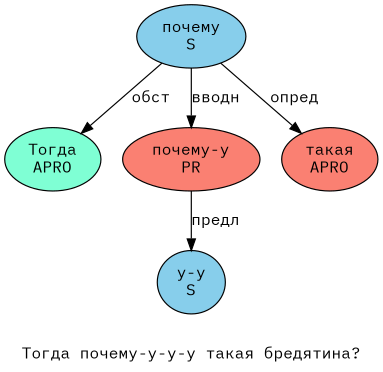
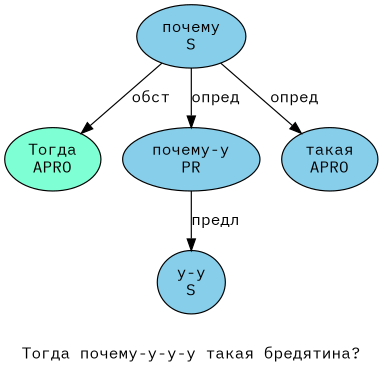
  digraph {
    fontname="IBM Plex Mono"
    label="Тогда почему-у-у-у такая бредятина?"
    node [fillcolor=salmon fontname="IBM Plex Mono" penwidth=1 shape=ellipse style=filled]
    edge [fontname="IBM Plex Mono"]
    n1 [fillcolor=aquamarine label="Тогда\nAPRO"]
-   n2 [label="почему-у\nPR"]
+   n2 [fillcolor=skyblue label="почему-у\nPR"]
    n3 [fillcolor=skyblue label="у-у\nS"]
-   n4 [label="такая\nAPRO"]
+   n4 [fillcolor=skyblue label="такая\nAPRO"]
    n5 [fillcolor=skyblue label="почему\nS"]
    n2 -> n3 [label="предл"]
    n5 -> n1 [label="обст"]
-   n5 -> n2 [label="вводн"]
+   n5 -> n2 [label="опред"]
    n5 -> n4 [label="опред"]
  }
